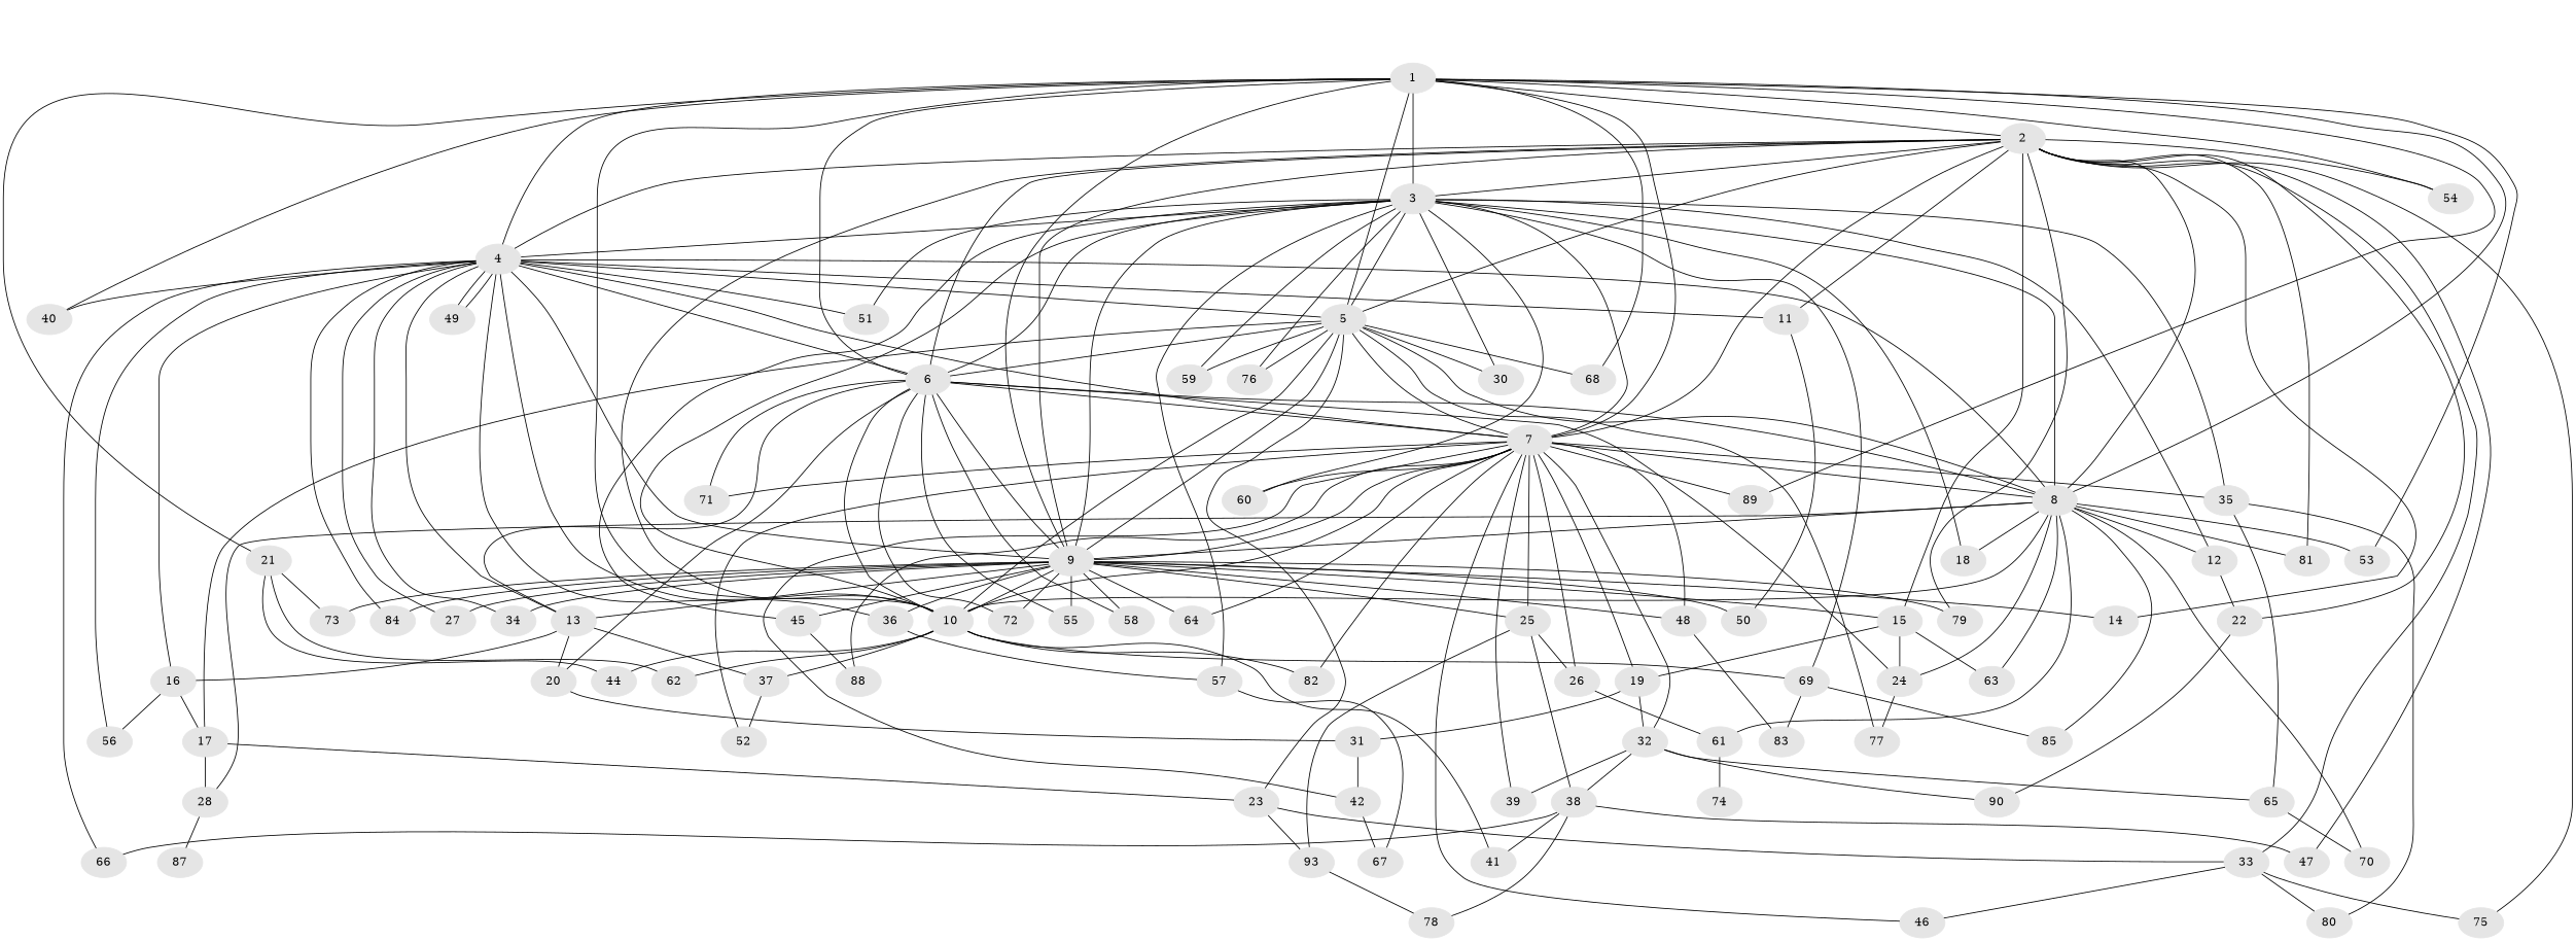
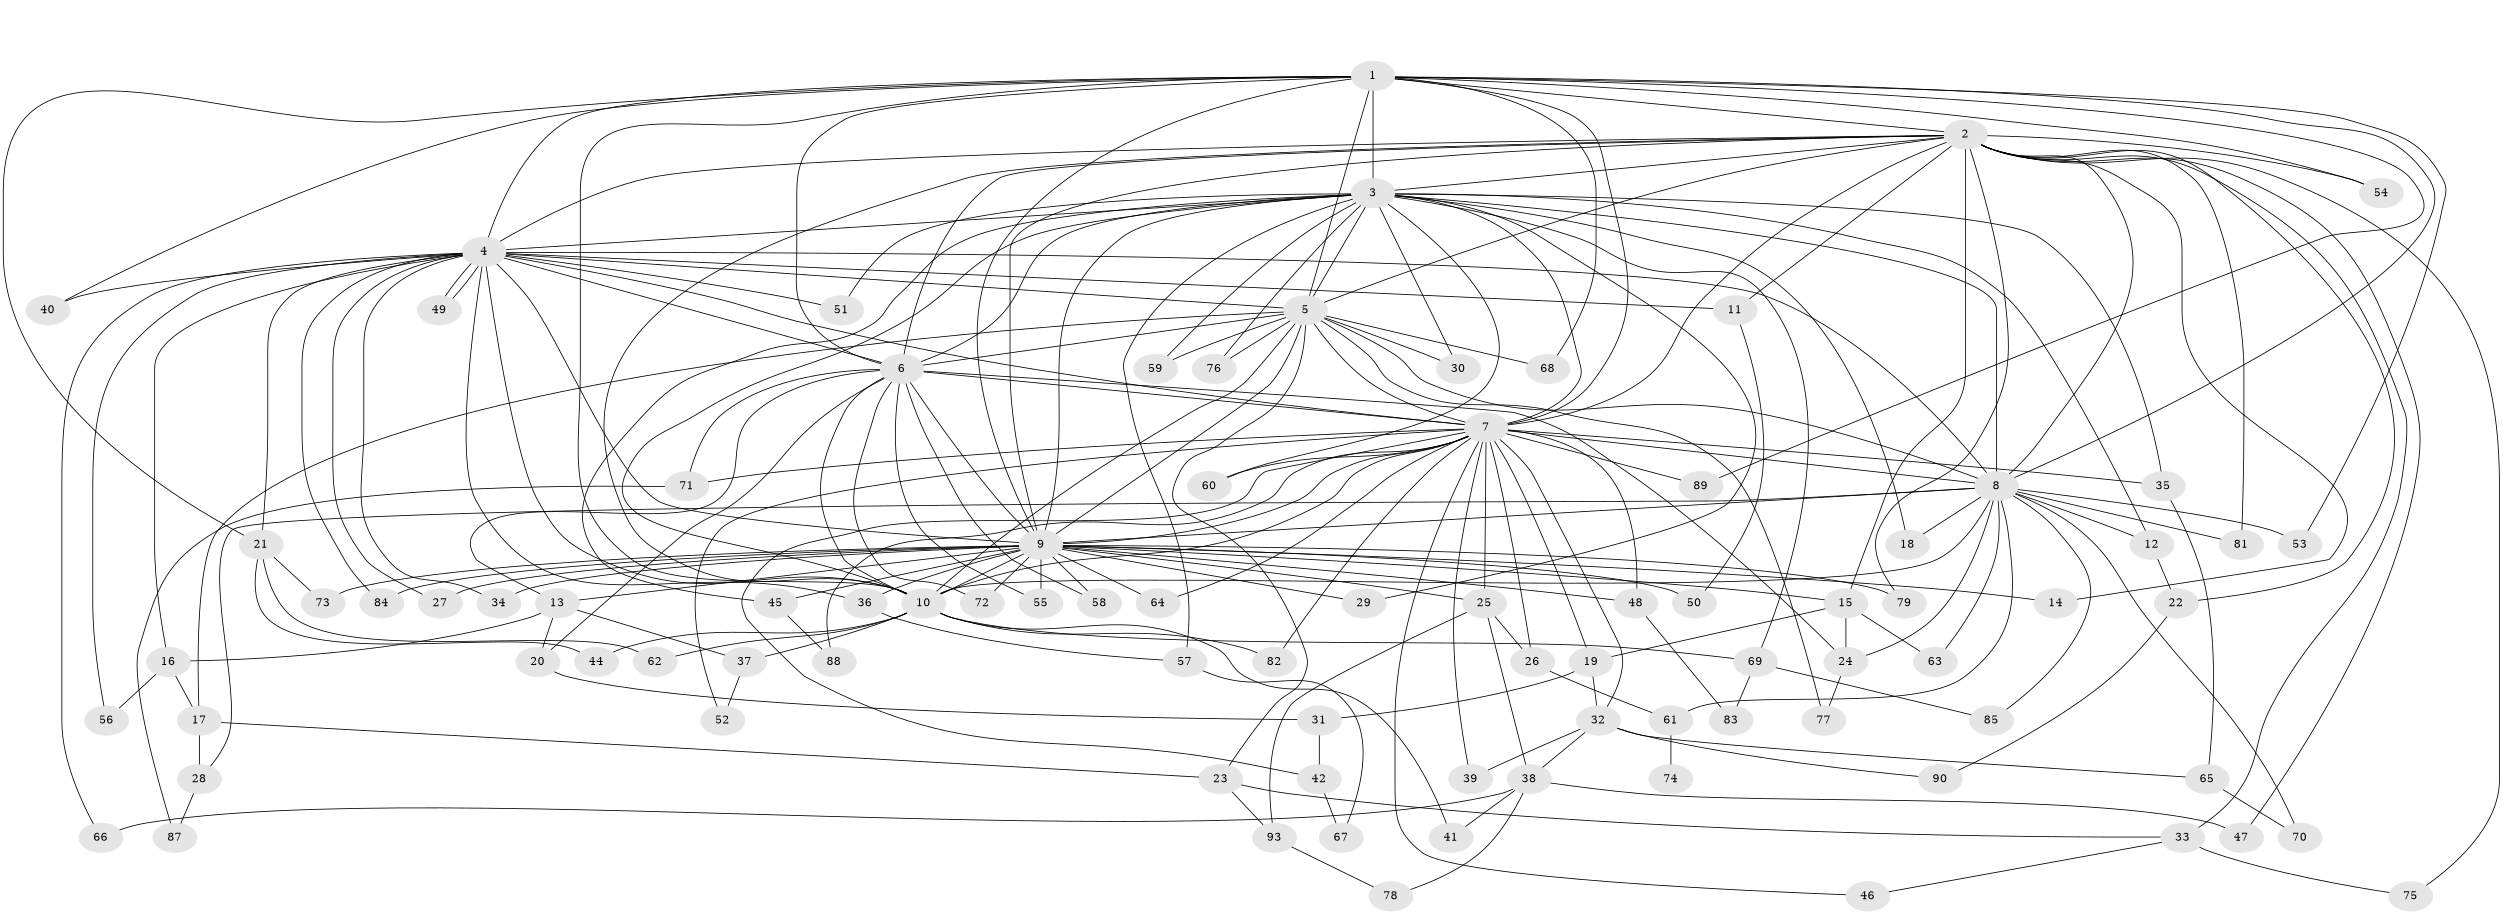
  graph {
    node [color=gray90 style=filled]
    1
    2
    3
    4
    5
    6
    7
    8
    9
    10
    21
    40
    53
    54
    68
    89
    11
    14
    15
    22
    33
    47
    75
    79
    81
    12
    18
+   29
    30
    35
    45
    51
    57
    59
    60
    69
    76
    16
    27
    34
    36
    49
    56
    66
    84
    17
    23
    77
    13
    20
    24
    55
    58
    71
    72
    19
    25
    26
    32
    39
    42
    46
    48
    52
    64
    82
    88
    28
    61
    63
    70
    85
    50
    73
    37
    41
    44
    62
    90
-   80
    65
    67
    83
    n84 [label=93]
    31
    87
    38
    74
    78
    1 -- 2
    1 -- 3
    1 -- 4
    1 -- 5
    1 -- 6
    1 -- 7
    1 -- 8
    1 -- 9
    1 -- 10
    1 -- 21
    1 -- 40
    1 -- 53
    1 -- 54
    1 -- 68
    1 -- 89
    2 -- 3
    2 -- 4
    2 -- 5
    2 -- 6
    2 -- 7
    2 -- 8
    2 -- 9
    2 -- 10
    2 -- 54
    2 -- 11
    2 -- 14
    2 -- 15
    2 -- 22
    2 -- 33
    2 -- 47
    2 -- 75
    2 -- 79
    2 -- 81
    3 -- 4
    3 -- 5
    3 -- 6
    3 -- 7
    3 -- 8
    3 -- 9
    3 -- 10
    3 -- 12
    3 -- 18
+   3 -- 29
    3 -- 30
    3 -- 35
    3 -- 45
    3 -- 51
    3 -- 57
    3 -- 59
    3 -- 60
    3 -- 69
    3 -- 76
    4 -- 5
    4 -- 6
    4 -- 7
    4 -- 8
    4 -- 9
    4 -- 10
-   4 -- 13
+   4 -- 21
    4 -- 40
    4 -- 11
    4 -- 51
    4 -- 16
    4 -- 27
    4 -- 34
    4 -- 36
    4 -- 49
    4 -- 49
    4 -- 56
    4 -- 66
    4 -- 84
    5 -- 6
    5 -- 7
    5 -- 8
    5 -- 9
    5 -- 10
    5 -- 68
    5 -- 30
    5 -- 59
    5 -- 76
    5 -- 17
    5 -- 23
    5 -- 77
    6 -- 7
-   6 -- 8
    6 -- 9
    6 -- 10
    6 -- 13
    6 -- 20
    6 -- 24
    6 -- 55
    6 -- 58
    6 -- 71
    6 -- 72
    7 -- 8
    7 -- 9
    7 -- 10
    7 -- 89
    7 -- 35
    7 -- 60
    7 -- 71
    7 -- 19
    7 -- 25
    7 -- 26
    7 -- 32
    7 -- 39
    7 -- 42
    7 -- 46
    7 -- 48
    7 -- 52
    7 -- 64
    7 -- 82
    7 -- 88
    8 -- 9
    8 -- 10
    8 -- 53
    8 -- 81
    8 -- 12
    8 -- 18
    8 -- 24
    8 -- 28
    8 -- 61
    8 -- 63
    8 -- 70
    8 -- 85
    9 -- 10
    9 -- 14
    9 -- 15
    9 -- 79
+   9 -- 29
    9 -- 45
    9 -- 27
    9 -- 34
    9 -- 36
    9 -- 84
    9 -- 13
    9 -- 55
    9 -- 58
    9 -- 72
    9 -- 25
    9 -- 48
    9 -- 64
    9 -- 50
    9 -- 73
    10 -- 69
    10 -- 82
    10 -- 37
    10 -- 41
    10 -- 44
    10 -- 62
    21 -- 73
    21 -- 44
    21 -- 62
    11 -- 50
    15 -- 24
    15 -- 19
    15 -- 63
    22 -- 90
    33 -- 75
    33 -- 46
-   33 -- 80
    12 -- 22
-   35 -- 80
    35 -- 65
    45 -- 88
    57 -- 67
    69 -- 85
    69 -- 83
    16 -- 56
    16 -- 17
    36 -- 57
    17 -- 23
    17 -- 28
    23 -- 33
    23 -- n84
    13 -- 16
    13 -- 20
    13 -- 37
    20 -- 31
    24 -- 77
+   71 -- 87
    19 -- 32
    19 -- 31
    25 -- 26
    25 -- n84
    25 -- 38
    26 -- 61
    32 -- 39
    32 -- 90
    32 -- 65
    32 -- 38
    42 -- 67
    48 -- 83
    28 -- 87
    61 -- 74
    37 -- 52
    65 -- 70
    n84 -- 78
    31 -- 42
    38 -- 47
    38 -- 66
    38 -- 41
    38 -- 78
  }
